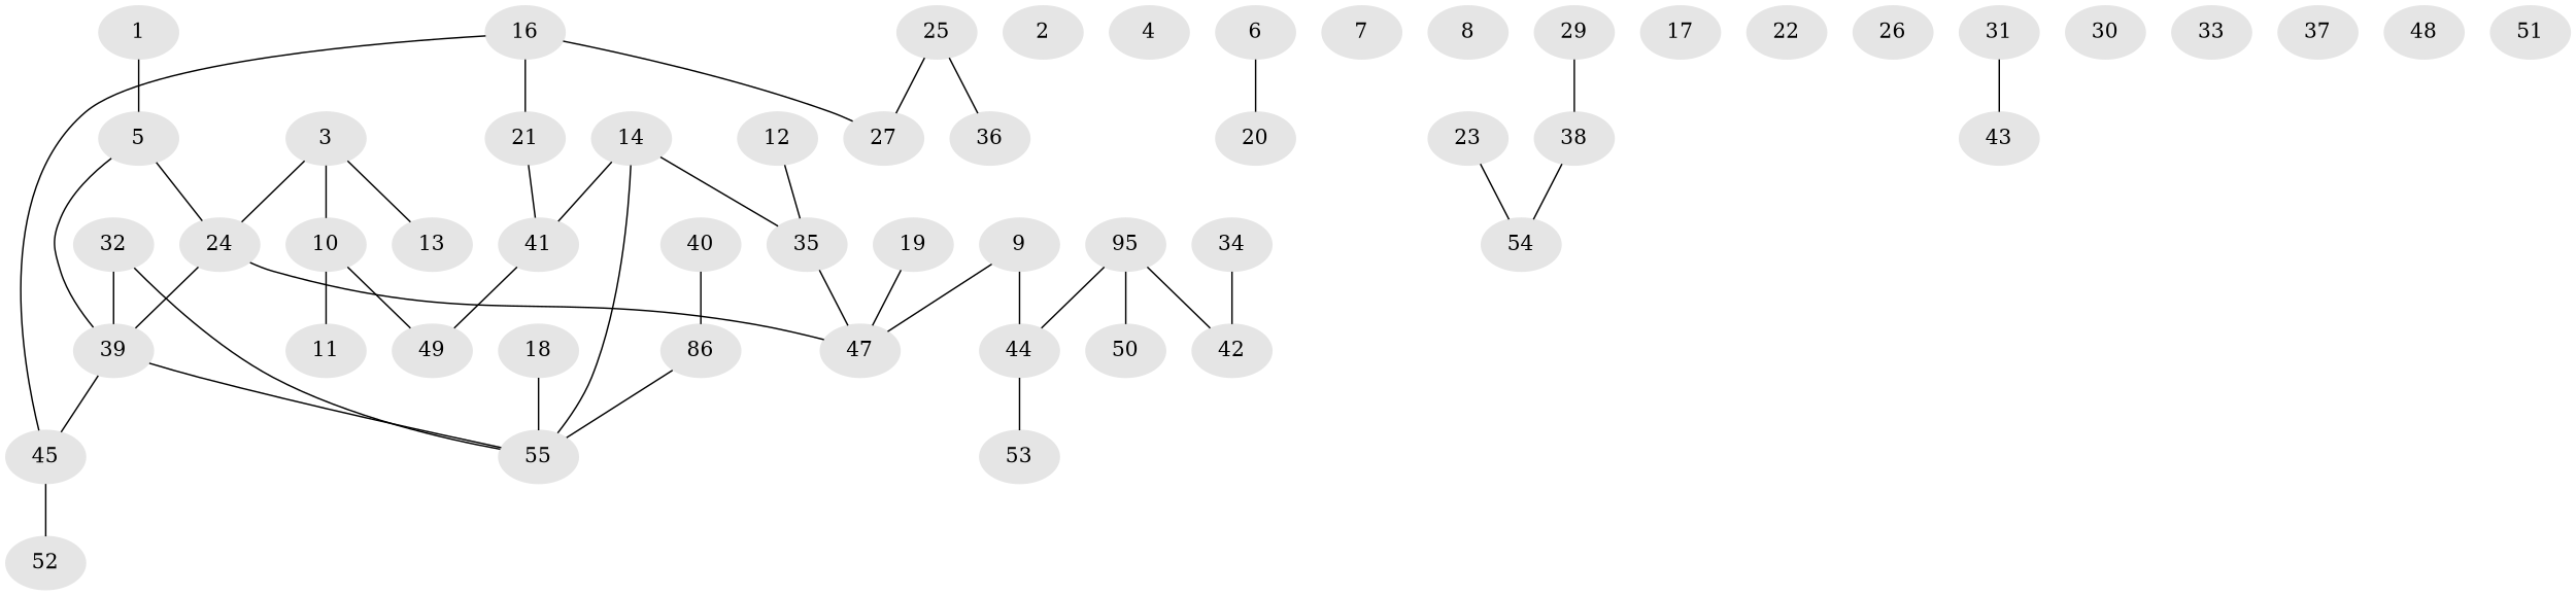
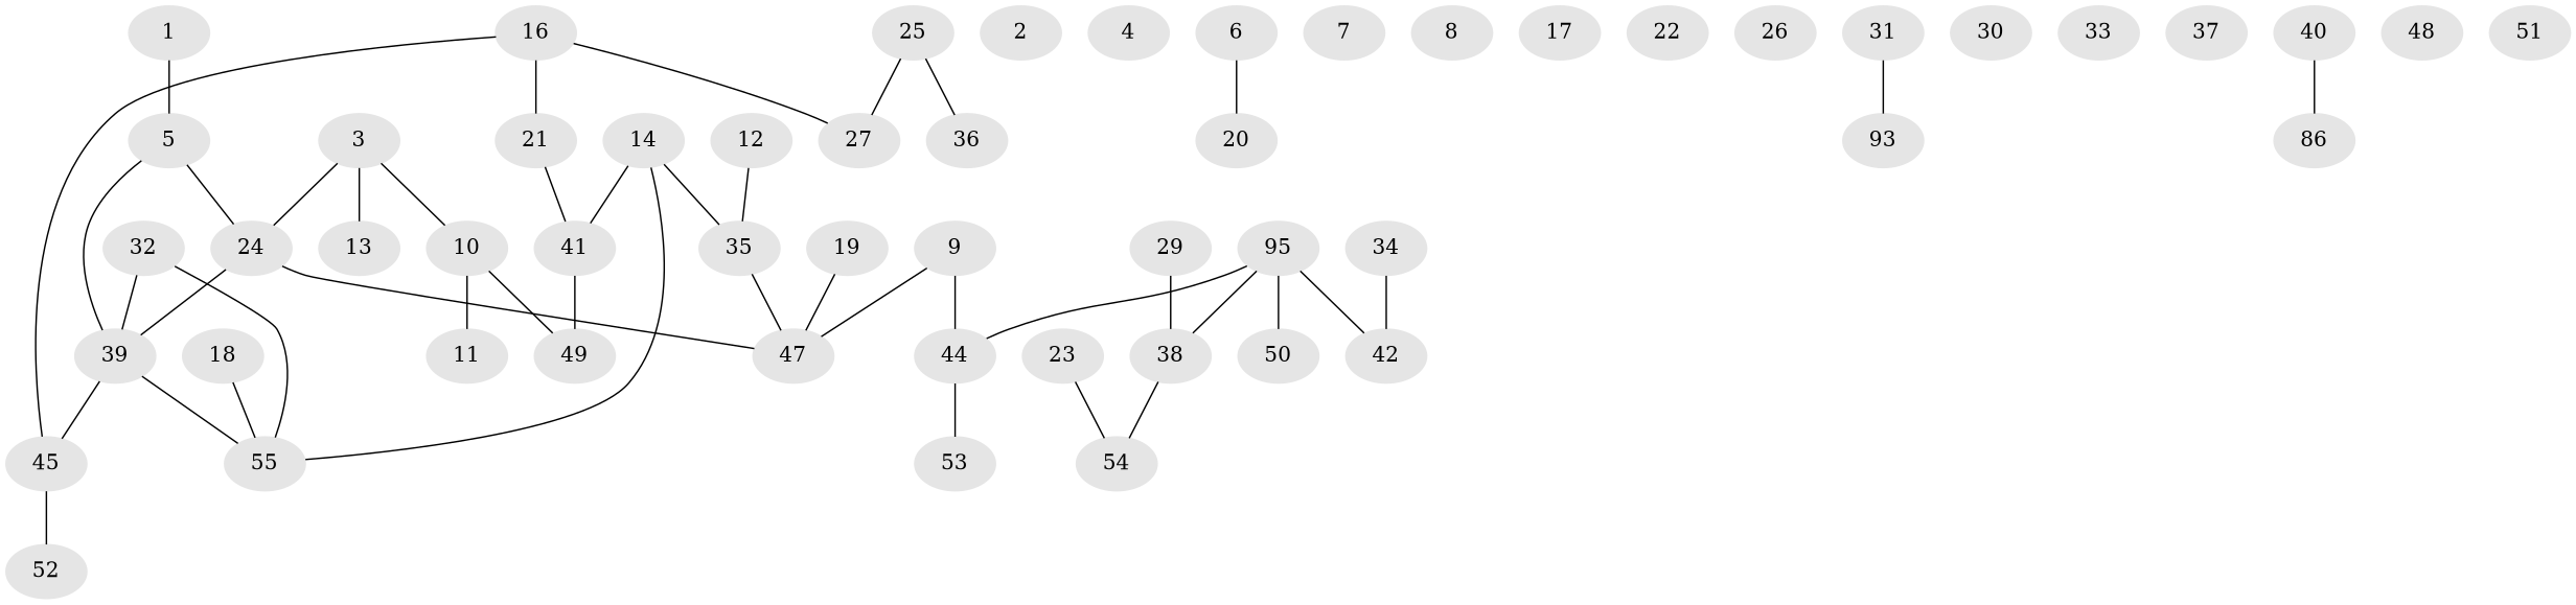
  graph {
    node [color=gray90 style=filled]
    1
    5
    24
    39
    2
    3
    10
    13
    11
    49
    47
    4
    45
    55
    6
    20
    7
    8
    9
    44
    53
    12
    35
    52
    14
    41
    n27 [label=95]
    38
    42
    50
    54
    16
    21
    27
    17
    18
    19
    22
    23
    25
    36
    26
    31
-   43
+   43 [label=93]
    29
    30
    32
    33
    34
    37
    n51 [label=86]
    40
    48
    51
    1 -- 5
    5 -- 24
    5 -- 39
    24 -- 39
    24 -- 47
    39 -- 45
    39 -- 55
    3 -- 24
    3 -- 10
    3 -- 13
    10 -- 11
    10 -- 49
    45 -- 52
    6 -- 20
    9 -- 47
    9 -- 44
    44 -- 53
    12 -- 35
    35 -- 47
    14 -- 55
    14 -- 35
    14 -- 41
    41 -- 49
    n27 -- 44
+   n27 -- 38
    n27 -- 42
    n27 -- 50
    38 -- 54
    16 -- 45
    16 -- 21
    16 -- 27
    21 -- 41
    18 -- 55
    19 -- 47
    23 -- 54
    25 -- 27
    25 -- 36
    31 -- 43
    29 -- 38
    32 -- 39
    32 -- 55
    34 -- 42
-   n51 -- 55
    40 -- n51
  }
